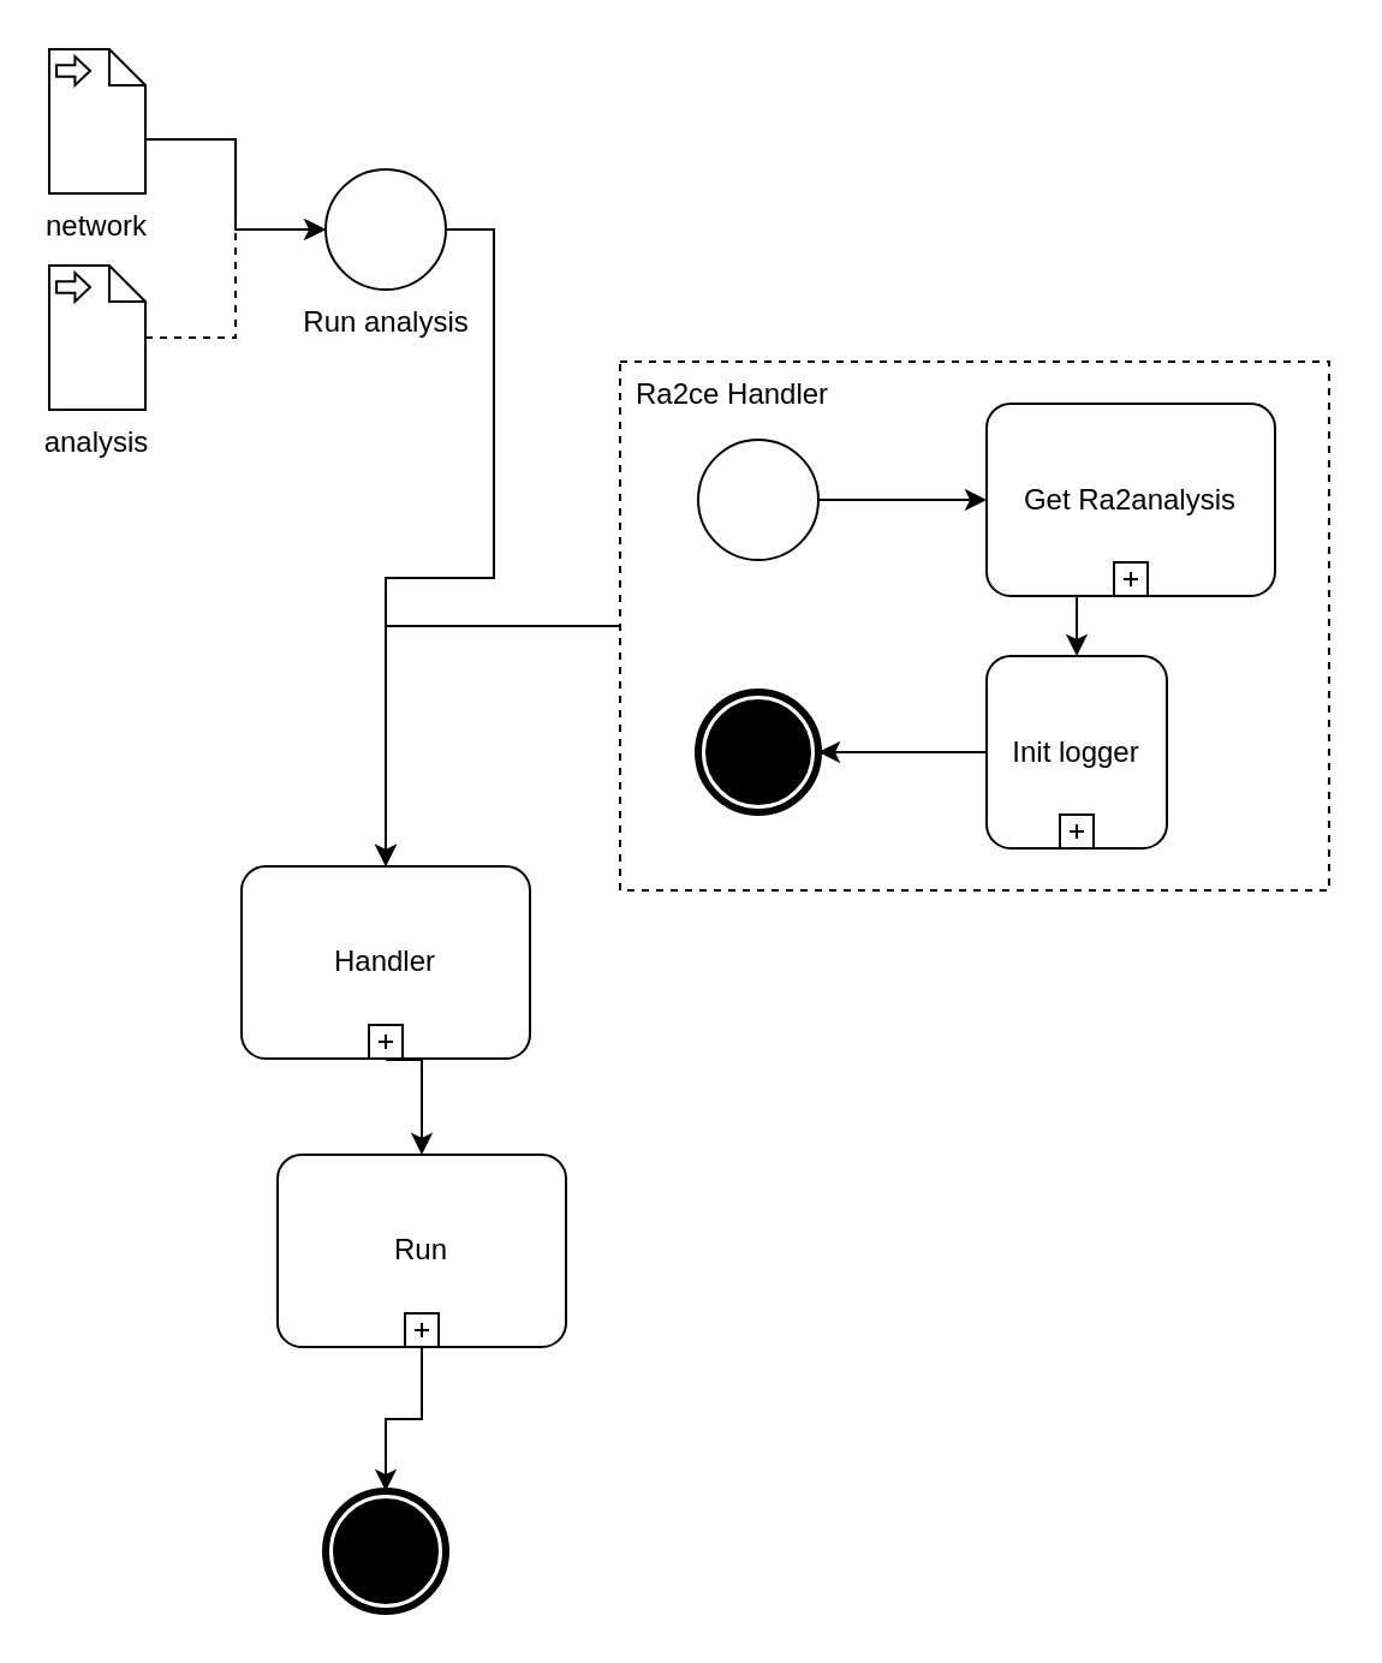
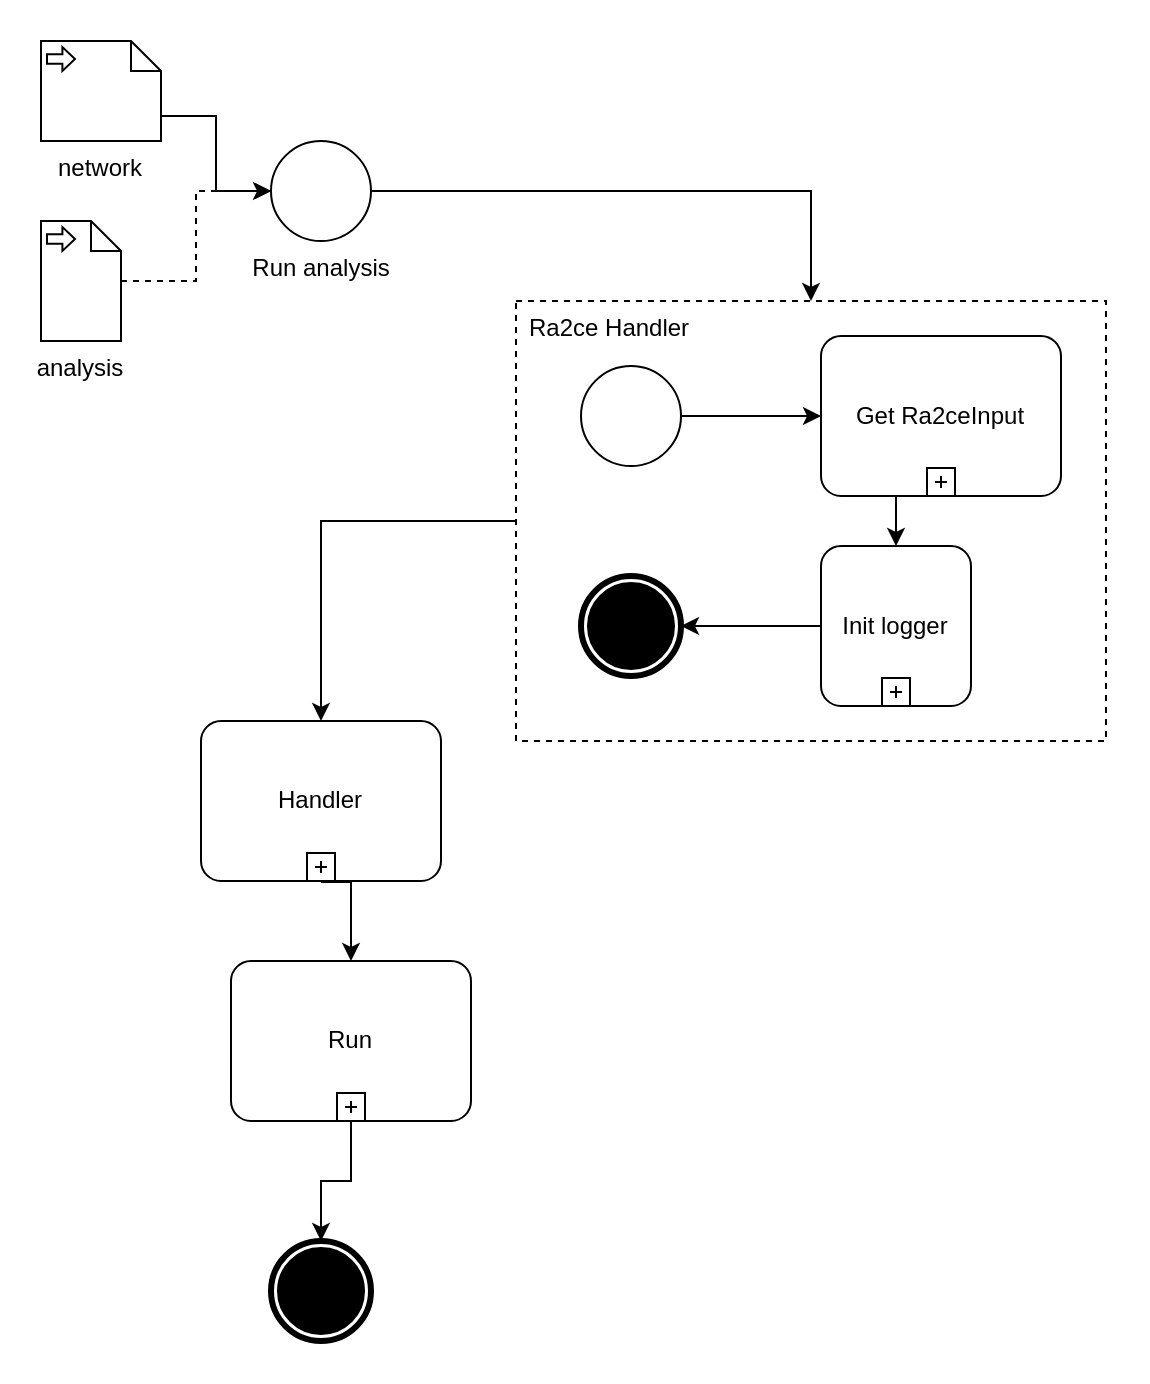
  <mxCell id="0" />
  <mxCell id="1" parent="0" />
- <mxCell id="2" style="edgeStyle=orthogonalEdgeStyle;rounded=0;orthogonalLoop=1;jettySize=auto;html=1;exitX=1;exitY=0.5;exitDx=0;exitDy=0;exitPerimeter=0;" edge="1" parent="1" source="3" target="11"><mxGeometry relative="1" as="geometry"><mxPoint x="160" y="170" as="targetPoint" /></mxGeometry></mxCell>
+ <mxCell id="2" style="edgeStyle=orthogonalEdgeStyle;rounded=0;orthogonalLoop=1;jettySize=auto;html=1;exitX=1;exitY=0.5;exitDx=0;exitDy=0;exitPerimeter=0;entryX=0.5;entryY=0;entryDx=0;entryDy=0;entryPerimeter=0;" edge="1" parent="1" source="3" target="15"><mxGeometry relative="1" as="geometry"><mxPoint x="160" y="170" as="targetPoint" /></mxGeometry></mxCell>
  <mxCell id="3" value="&lt;div&gt;Run analysis&lt;/div&gt;&lt;div&gt;&lt;br&gt;&lt;/div&gt;" style="points=[[0.145,0.145,0],[0.5,0,0],[0.855,0.145,0],[1,0.5,0],[0.855,0.855,0],[0.5,1,0],[0.145,0.855,0],[0,0.5,0]];shape=mxgraph.bpmn.event;html=1;verticalLabelPosition=bottom;labelBackgroundColor=#ffffff;verticalAlign=top;align=center;perimeter=ellipsePerimeter;outlineConnect=0;aspect=fixed;outline=standard;symbol=general;" vertex="1" parent="1"><mxGeometry x="135" y="70" width="50" height="50" as="geometry" /></mxCell>
  <mxCell id="4" value="" style="edgeStyle=orthogonalEdgeStyle;rounded=0;orthogonalLoop=1;jettySize=auto;html=1;" edge="1" parent="1" target="13"><mxGeometry relative="1" as="geometry"><mxPoint x="160" y="400" as="sourcePoint" /><mxPoint x="160" y="480" as="targetPoint" /></mxGeometry></mxCell>
  <mxCell id="5" value="" style="points=[[0.145,0.145,0],[0.5,0,0],[0.855,0.145,0],[1,0.5,0],[0.855,0.855,0],[0.5,1,0],[0.145,0.855,0],[0,0.5,0]];shape=mxgraph.bpmn.event;html=1;verticalLabelPosition=bottom;labelBackgroundColor=#ffffff;verticalAlign=top;align=center;perimeter=ellipsePerimeter;outlineConnect=0;aspect=fixed;outline=end;symbol=terminate;" vertex="1" parent="1"><mxGeometry x="135" y="620" width="50" height="50" as="geometry" /></mxCell>
  <mxCell id="6" style="edgeStyle=orthogonalEdgeStyle;rounded=0;orthogonalLoop=1;jettySize=auto;html=1;exitX=0;exitY=0;exitDx=40;exitDy=37.5;exitPerimeter=0;endArrow=open;" edge="1" parent="1" source="7" target="3"><mxGeometry relative="1" as="geometry" /></mxCell>
- <mxCell id="7" value="network" style="shape=mxgraph.bpmn.data;labelPosition=center;verticalLabelPosition=bottom;align=center;verticalAlign=top;whiteSpace=wrap;size=15;html=1;bpmnTransferType=input;" vertex="1" parent="1"><mxGeometry x="20" y="20" width="40" height="60" as="geometry" /></mxCell>
+ <mxCell id="7" value="network" style="shape=mxgraph.bpmn.data;labelPosition=center;verticalLabelPosition=bottom;align=center;verticalAlign=top;whiteSpace=wrap;size=15;html=1;bpmnTransferType=input;" vertex="1" parent="1"><mxGeometry x="20" y="20" width="60" height="50" as="geometry" /></mxCell>
  <mxCell id="8" style="edgeStyle=orthogonalEdgeStyle;rounded=0;orthogonalLoop=1;jettySize=auto;html=1;entryX=0;entryY=0.5;entryDx=0;entryDy=0;entryPerimeter=0;dashed=1;" edge="1" parent="1" source="9" target="3"><mxGeometry relative="1" as="geometry" /></mxCell>
  <mxCell id="9" value="&lt;div&gt;analysis&lt;/div&gt;&lt;div&gt;&lt;br&gt;&lt;/div&gt;" style="shape=mxgraph.bpmn.data;labelPosition=center;verticalLabelPosition=bottom;align=center;verticalAlign=top;whiteSpace=wrap;size=15;html=1;bpmnTransferType=input;" vertex="1" parent="1"><mxGeometry x="20" y="110" width="40" height="60" as="geometry" /></mxCell>
  <mxCell id="10" style="edgeStyle=orthogonalEdgeStyle;rounded=0;orthogonalLoop=1;jettySize=auto;html=1;exitX=0;exitY=0.5;exitDx=0;exitDy=0;exitPerimeter=0;entryX=0.5;entryY=0;entryDx=0;entryDy=0;entryPerimeter=0;" edge="1" parent="1" source="15" target="11"><mxGeometry relative="1" as="geometry"><mxPoint x="160" y="250" as="sourcePoint" /></mxGeometry></mxCell>
  <mxCell id="11" value="Handler" style="points=[[0.25,0,0],[0.5,0,0],[0.75,0,0],[1,0.25,0],[1,0.5,0],[1,0.75,0],[0.75,1,0],[0.5,1,0],[0.25,1,0],[0,0.75,0],[0,0.5,0],[0,0.25,0]];shape=mxgraph.bpmn.task;whiteSpace=wrap;rectStyle=rounded;size=10;taskMarker=abstract;isLoopSub=1;" vertex="1" parent="1"><mxGeometry x="100" y="360" width="120" height="80" as="geometry" /></mxCell>
  <mxCell id="12" style="edgeStyle=orthogonalEdgeStyle;rounded=0;orthogonalLoop=1;jettySize=auto;html=1;" edge="1" parent="1" source="13" target="5"><mxGeometry relative="1" as="geometry" /></mxCell>
  <mxCell id="13" value="Run" style="points=[[0.25,0,0],[0.5,0,0],[0.75,0,0],[1,0.25,0],[1,0.5,0],[1,0.75,0],[0.75,1,0],[0.5,1,0],[0.25,1,0],[0,0.75,0],[0,0.5,0],[0,0.25,0]];shape=mxgraph.bpmn.task;whiteSpace=wrap;rectStyle=rounded;size=10;taskMarker=abstract;isLoopSub=1;" vertex="1" parent="1"><mxGeometry x="115" y="480" width="120" height="80" as="geometry" /></mxCell>
  <mxCell id="14" value="" style="group" vertex="1" connectable="0" parent="1"><mxGeometry x="257.5" y="150" width="295" height="220" as="geometry" /></mxCell>
  <mxCell id="15" value="Ra2ce Handler" style="points=[[0.25,0,0],[0.5,0,0],[0.75,0,0],[1,0.25,0],[1,0.5,0],[1,0.75,0],[0.75,1,0],[0.5,1,0],[0.25,1,0],[0,0.75,0],[0,0.5,0],[0,0.25,0]];shape=mxgraph.bpmn.task;arcSize=10;taskMarker=abstract;outline=none;symbol=general;bpmnShapeType=subprocess;isLoopSub=0;verticalAlign=top;align=left;spacingLeft=5;" vertex="1" parent="14"><mxGeometry width="295" height="220" as="geometry" /></mxCell>
  <mxCell id="16" value="" style="points=[[0.145,0.145,0],[0.5,0,0],[0.855,0.145,0],[1,0.5,0],[0.855,0.855,0],[0.5,1,0],[0.145,0.855,0],[0,0.5,0]];shape=mxgraph.bpmn.event;html=1;verticalLabelPosition=bottom;labelBackgroundColor=#ffffff;verticalAlign=top;align=center;perimeter=ellipsePerimeter;outlineConnect=0;aspect=fixed;outline=standard;symbol=general;" vertex="1" parent="14"><mxGeometry x="32.5" y="32.5" width="50" height="50" as="geometry" /></mxCell>
- <mxCell id="17" value="Get Ra2analysis" style="points=[[0.25,0,0],[0.5,0,0],[0.75,0,0],[1,0.25,0],[1,0.5,0],[1,0.75,0],[0.75,1,0],[0.5,1,0],[0.25,1,0],[0,0.75,0],[0,0.5,0],[0,0.25,0]];shape=mxgraph.bpmn.task;whiteSpace=wrap;rectStyle=rounded;size=10;taskMarker=abstract;isLoopSub=1;" vertex="1" parent="14"><mxGeometry x="152.5" y="17.5" width="120" height="80" as="geometry" /></mxCell>
+ <mxCell id="17" value="Get Ra2ceInput" style="points=[[0.25,0,0],[0.5,0,0],[0.75,0,0],[1,0.25,0],[1,0.5,0],[1,0.75,0],[0.75,1,0],[0.5,1,0],[0.25,1,0],[0,0.75,0],[0,0.5,0],[0,0.25,0]];shape=mxgraph.bpmn.task;whiteSpace=wrap;rectStyle=rounded;size=10;taskMarker=abstract;isLoopSub=1;" vertex="1" parent="14"><mxGeometry x="152.5" y="17.5" width="120" height="80" as="geometry" /></mxCell>
  <mxCell id="18" value="Init logger" style="points=[[0.25,0,0],[0.5,0,0],[0.75,0,0],[1,0.25,0],[1,0.5,0],[1,0.75,0],[0.75,1,0],[0.5,1,0],[0.25,1,0],[0,0.75,0],[0,0.5,0],[0,0.25,0]];shape=mxgraph.bpmn.task;whiteSpace=wrap;rectStyle=rounded;size=10;taskMarker=abstract;isLoopSub=1;" vertex="1" parent="14"><mxGeometry x="152.5" y="122.5" width="75" height="80" as="geometry" /></mxCell>
  <mxCell id="19" value="" style="points=[[0.145,0.145,0],[0.5,0,0],[0.855,0.145,0],[1,0.5,0],[0.855,0.855,0],[0.5,1,0],[0.145,0.855,0],[0,0.5,0]];shape=mxgraph.bpmn.event;html=1;verticalLabelPosition=bottom;labelBackgroundColor=#ffffff;verticalAlign=top;align=center;perimeter=ellipsePerimeter;outlineConnect=0;aspect=fixed;outline=end;symbol=terminate;" vertex="1" parent="14"><mxGeometry x="32.5" y="137.5" width="50" height="50" as="geometry" /></mxCell>
  <mxCell id="20" style="edgeStyle=orthogonalEdgeStyle;rounded=0;orthogonalLoop=1;jettySize=auto;html=1;entryX=0;entryY=0.5;entryDx=0;entryDy=0;entryPerimeter=0;" edge="1" parent="14" source="16" target="17"><mxGeometry relative="1" as="geometry" /></mxCell>
  <mxCell id="21" style="edgeStyle=orthogonalEdgeStyle;rounded=0;orthogonalLoop=1;jettySize=auto;html=1;exitX=0.5;exitY=1;exitDx=0;exitDy=0;exitPerimeter=0;entryX=0.5;entryY=0;entryDx=0;entryDy=0;entryPerimeter=0;" edge="1" parent="14" source="17" target="18"><mxGeometry relative="1" as="geometry" /></mxCell>
  <mxCell id="22" style="edgeStyle=orthogonalEdgeStyle;rounded=0;orthogonalLoop=1;jettySize=auto;html=1;exitX=0;exitY=0.5;exitDx=0;exitDy=0;exitPerimeter=0;entryX=1;entryY=0.5;entryDx=0;entryDy=0;entryPerimeter=0;" edge="1" parent="14" source="18" target="19"><mxGeometry relative="1" as="geometry" /></mxCell>
